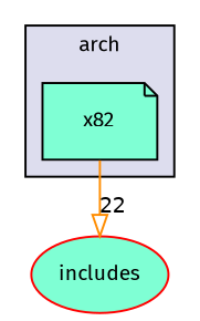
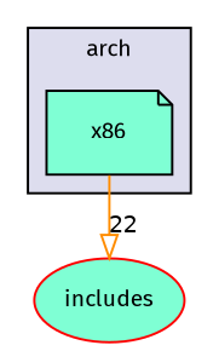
  digraph {
    compound=true
    fontname="Fira Sans"
    node [fillcolor=aquamarine fontname="Fira Sans" fontsize=10 style=filled]
-   n1 [label=x82 pencolor=black shape=note]
+   n1 [label=x86 pencolor=black shape=note]
    n2 [color=red label=includes shape=ellipse]
    subgraph cluster_1 {
      bgcolor="#ddddee"
      fontsize=10
      label=arch
      pencolor=black
      n1
    }
    n1 -> n2 [headlabel=22 labeldistance=1.5 labelfontname=Helvetica labelfontsize=10 color=darkorange arrowhead=onormal fontname="Fira Sans"]
  }
